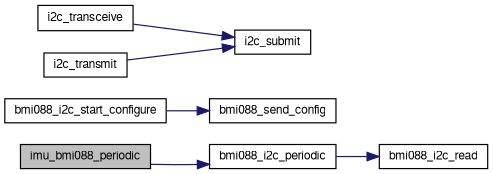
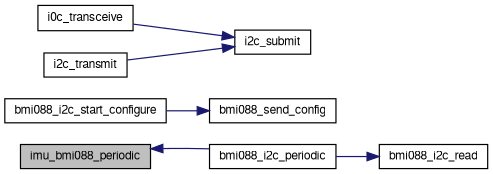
  digraph {
    rankdir=LR
    node [color=black fillcolor=white fontname=FreeSans fontsize=10 shape=record style=filled]
    edge [color=midnightblue fontname=FreeSans fontsize=10 labelfontname=FreeSans labelfontsize=10 style=solid]
    n1 [fillcolor=grey75 fontcolor=black height=0.2 label=imu_bmi088_periodic width=0.4]
    n2 [height=0.2 label=bmi088_i2c_periodic width=0.4]
    n3 [height=0.2 label=bmi088_i2c_read width=0.4]
    n4 [height=0.2 label=bmi088_i2c_start_configure width=0.4]
    n5 [height=0.2 label=bmi088_send_config width=0.4]
-   n6 [height=0.2 label=i2c_transceive width=0.4]
+   n6 [height=0.2 label=i0c_transceive width=0.4]
    n7 [height=0.2 label=i2c_submit width=0.4]
    n8 [height=0.2 label=i2c_transmit width=0.4]
-   n1 -> n2
+   n2 -> n1
    n2 -> n3
    n4 -> n5
    n6 -> n7
    n8 -> n7
  }
